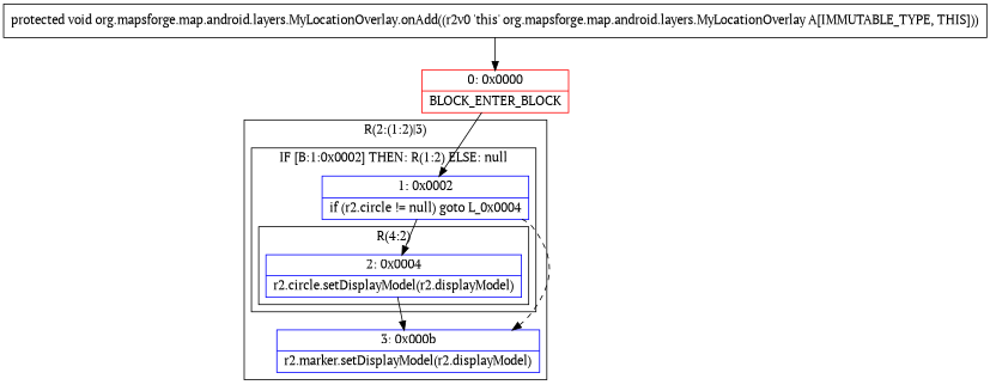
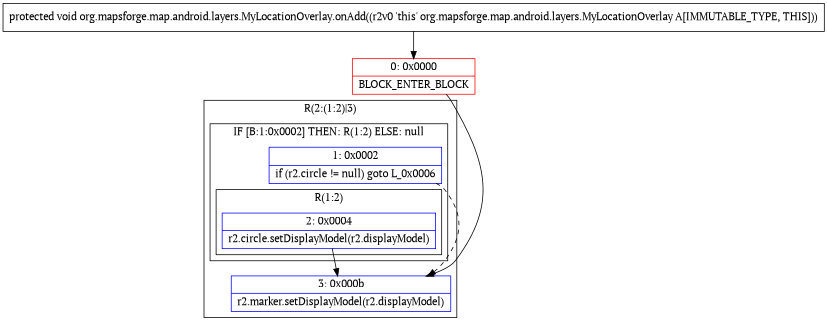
  digraph {
    fontname="PT Serif"
    node [color=blue fontname="PT Serif" shape=record]
    edge [fontname="PT Serif"]
    n1 [label="{2\:\ 0x0004|r2.circle.setDisplayModel(r2.displayModel)\l}"]
-   n2 [label="{1\:\ 0x0002|if (r2.circle != null) goto L_0x0004\l}"]
+   n2 [label="{1\:\ 0x0002|if (r2.circle != null) goto L_0x0006\l}"]
    n3 [label="{3\:\ 0x000b|r2.marker.setDisplayModel(r2.displayModel)\l}"]
    n4 [color=red label="{0\:\ 0x0000|BLOCK_ENTER_BLOCK\l}"]
    n5 [label="{protected void org.mapsforge.map.android.layers.MyLocationOverlay.onAdd((r2v0 'this' org.mapsforge.map.android.layers.MyLocationOverlay A[IMMUTABLE_TYPE, THIS])) }" color=""]
    subgraph cluster_1 {
      label="R(2:(1:2)|3)"
      n3
      subgraph cluster_2 {
        label="IF [B:1:0x0002] THEN: R(1:2) ELSE: null"
        n2
        subgraph cluster_3 {
-         label="R(4:2)"
+         label="R(1:2)"
          n1
        }
      }
    }
    n1 -> n3
-   n2 -> n1
    n2 -> n3 [style=dashed]
-   n4 -> n2
+   n4 -> n3
    n5 -> n4
  }
